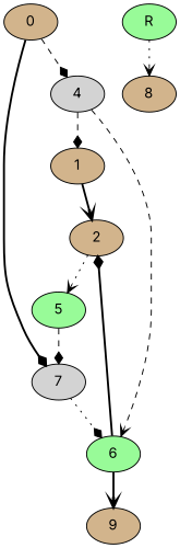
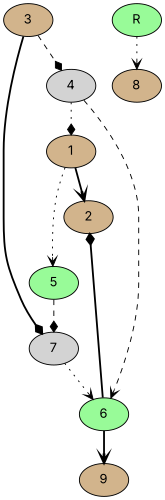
  digraph {
    fontname=Inter
    node [fillcolor=tan fontname=Inter style=filled]
    edge [arrowhead=diamond fontname=Inter style=bold]
    1
    2
    5 [fillcolor=palegreen]
    7 [fillcolor=lightgrey]
    4 [fillcolor=lightgrey]
-   3 [label=0]
+   3
    6 [fillcolor=palegreen]
    9
    R [fillcolor=palegreen]
    8
    1 -> 2 [arrowhead=vee]
-   2 -> 5 [arrowhead=vee style=dotted]
+   1 -> 5 [arrowhead=vee style=dotted]
    5 -> 7 [style=dashed]
-   7 -> 6 [style=dotted]
-   4 -> 1 [style=dashed]
+   7 -> 6 [arrowhead=vee style=dotted]
+   4 -> 1 [style=dotted]
    4 -> 6 [arrowhead=vee style=dashed]
    3 -> 7
    3 -> 4 [style=dashed]
    6 -> 2
    6 -> 9 [arrowhead=vee]
    R -> 8 [arrowhead=vee style=dotted]
  }
